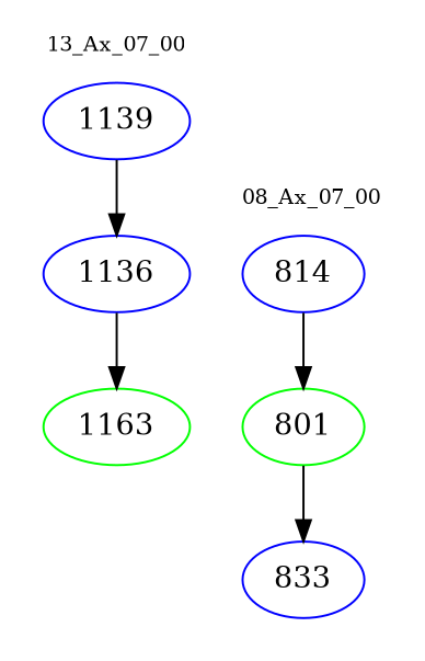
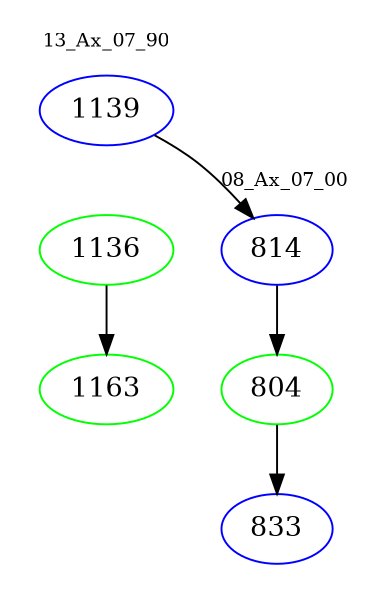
  digraph {
    node [color=blue]
    edge [color=black]
    n1 [label=814]
-   n2 [color=green label=801]
+   n2 [color=green label=804]
    n3 [label=833]
    n4 [label=1139]
-   n5 [label=1136]
+   n5 [color=green label=1136]
    n6 [color=green label=1163]
    subgraph cluster_1 {
      color=white
      fontsize=10
      label="08_Ax_07_00"
      n1
      n2
      n3
    }
    subgraph cluster_2 {
      color=white
      fontsize=10
-     label="13_Ax_07_00"
+     label="13_Ax_07_90"
      n4
      n5
      n6
    }
    n1 -> n2
    n2 -> n3
-   n4 -> n5
+   n4 -> n1
    n5 -> n6
  }
